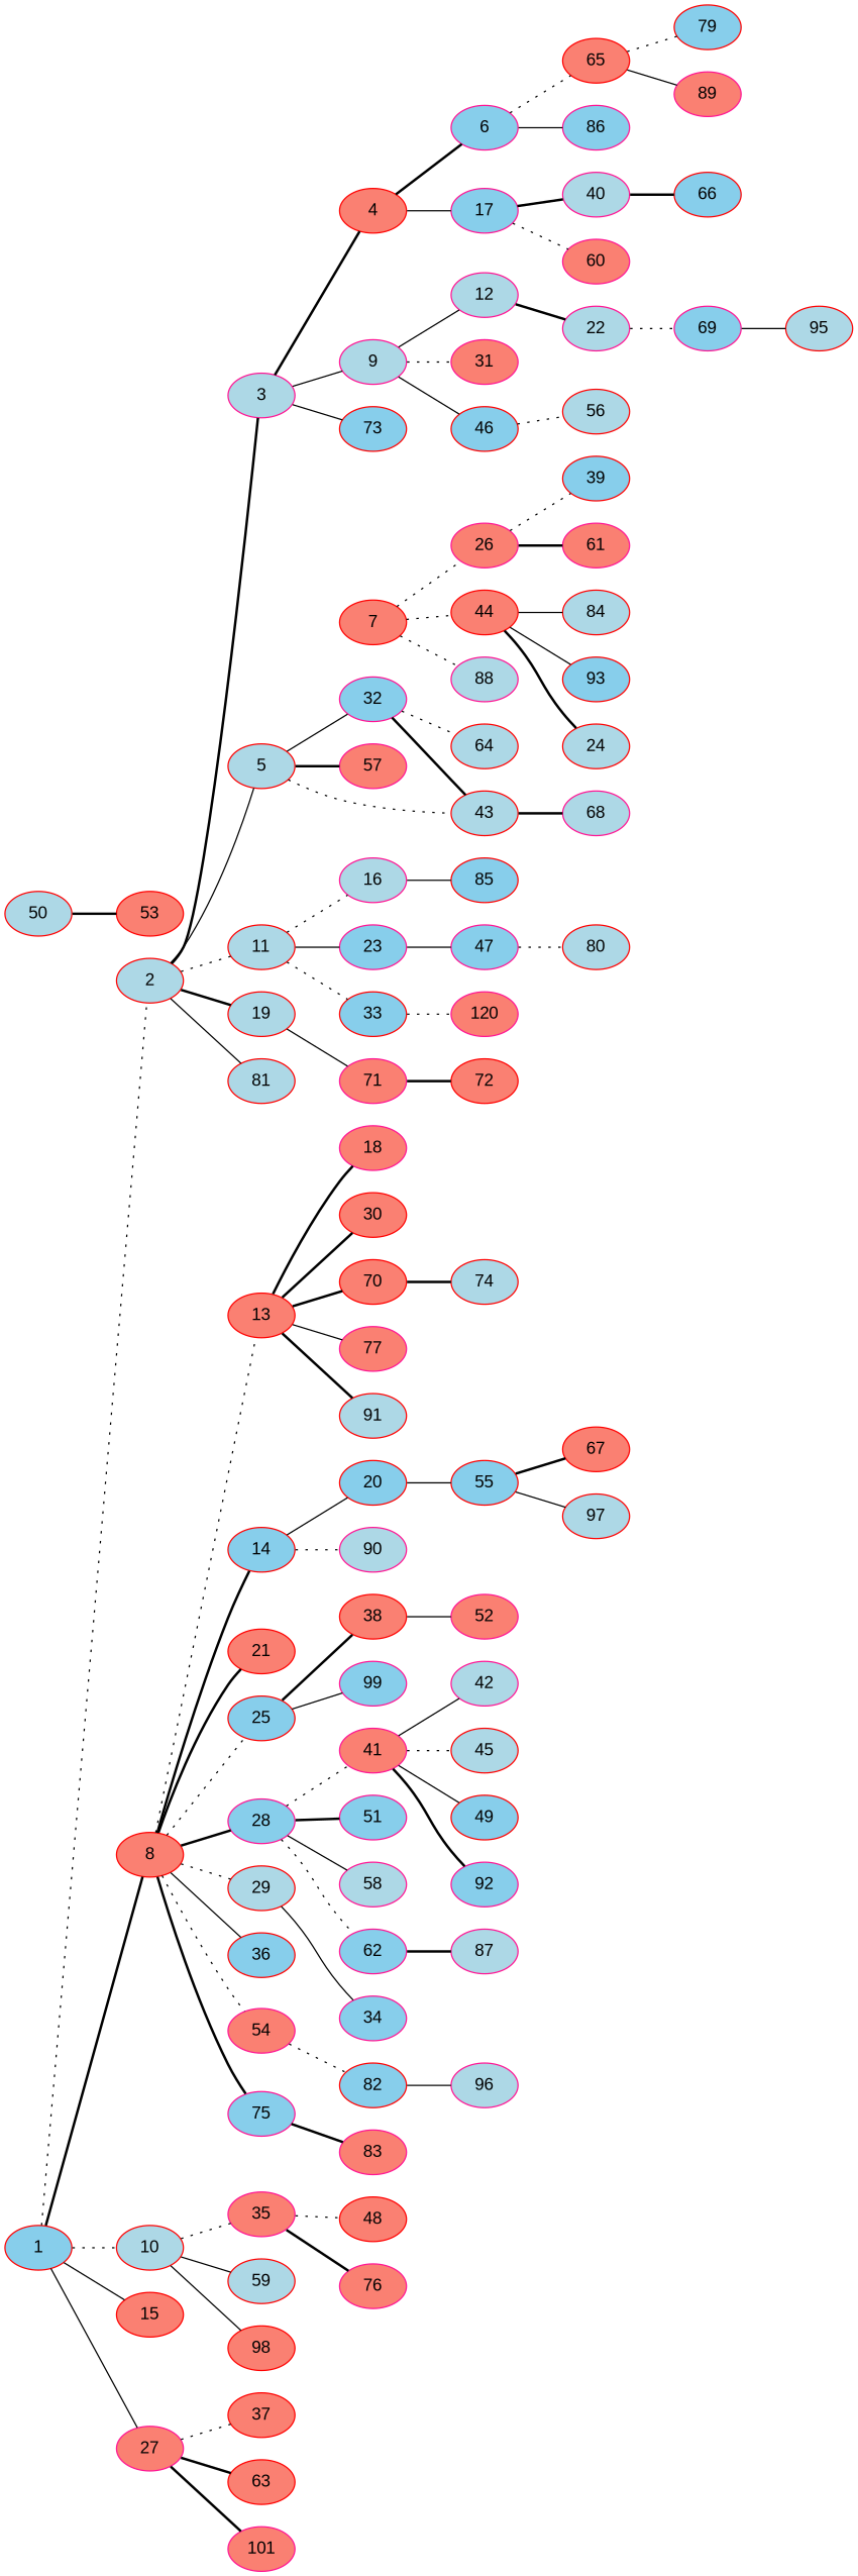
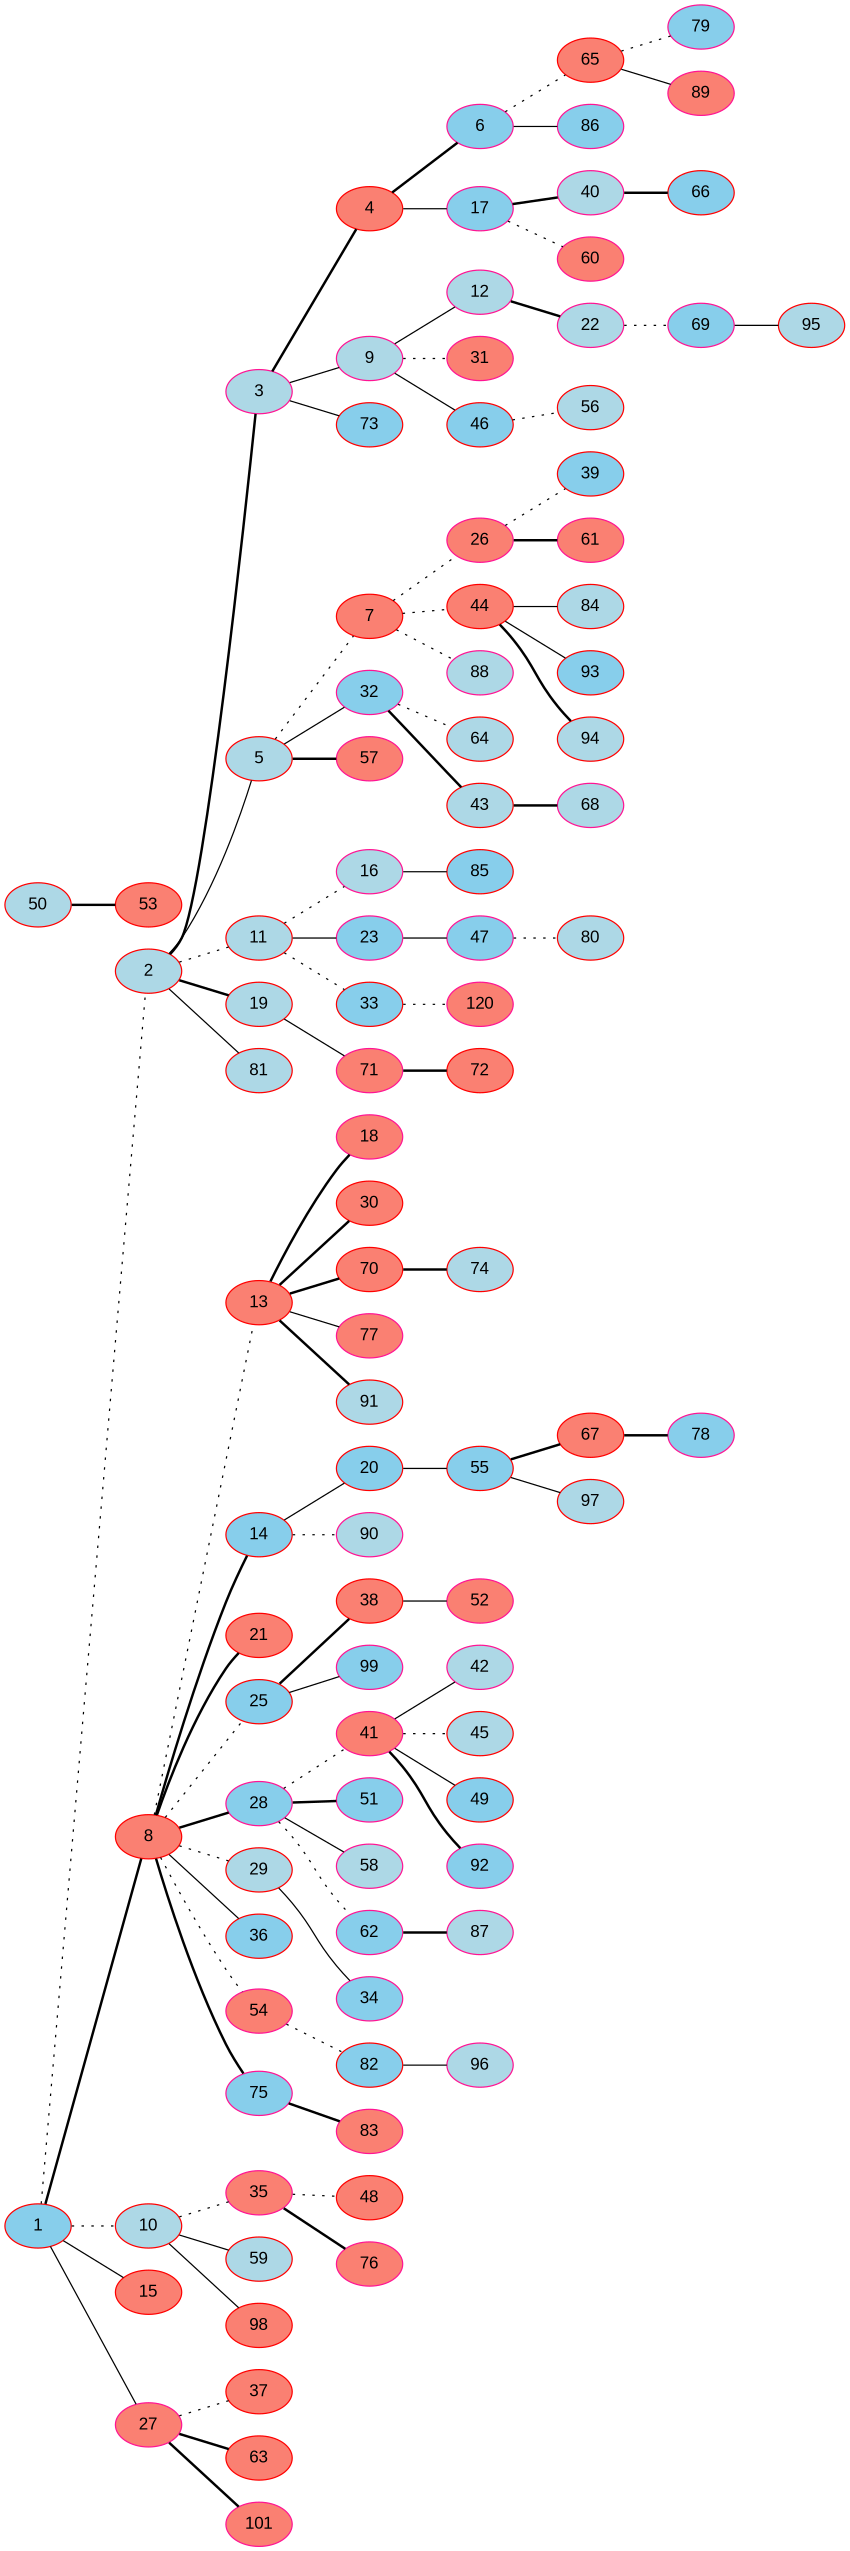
  graph {
    fontname="Liberation Sans"
    rankdir=LR
    node [color=red fillcolor=salmon fontname="Liberation Sans" style=filled]
    edge [fontname="Liberation Sans" style=bold]
    1 [fillcolor=skyblue]
    2 [fillcolor=lightblue]
    8
    10 [fillcolor=lightblue]
    15
    27 [color=deeppink]
    3 [color=deeppink fillcolor=lightblue]
    5 [fillcolor=lightblue]
    11 [fillcolor=lightblue]
    19 [fillcolor=lightblue]
    81 [fillcolor=lightblue]
    13
    14 [fillcolor=skyblue]
    21
    25 [fillcolor=skyblue]
    28 [color=deeppink fillcolor=skyblue]
    29 [fillcolor=lightblue]
    36 [fillcolor=skyblue]
    54 [color=deeppink]
    75 [color=deeppink fillcolor=skyblue]
    35 [color=deeppink]
    59 [fillcolor=lightblue]
    98
    37
    63
    101 [color=deeppink]
    4
    9 [color=deeppink fillcolor=lightblue]
    73 [fillcolor=skyblue]
    7
    32 [color=deeppink fillcolor=skyblue]
    57 [color=deeppink]
    16 [color=deeppink fillcolor=lightblue]
    23 [color=deeppink fillcolor=skyblue]
    33 [fillcolor=skyblue]
    71 [color=deeppink]
    6 [color=deeppink fillcolor=skyblue]
    17 [color=deeppink fillcolor=skyblue]
    12 [color=deeppink fillcolor=lightblue]
    31 [color=deeppink]
    46 [fillcolor=skyblue]
    65
    86 [color=deeppink fillcolor=skyblue]
    40 [color=deeppink fillcolor=lightblue]
    60 [color=deeppink]
    26 [color=deeppink]
    44
    88 [color=deeppink fillcolor=lightblue]
    43 [fillcolor=lightblue]
    64 [fillcolor=lightblue]
-   79 [fillcolor=skyblue]
+   79 [color=deeppink fillcolor=skyblue]
    89 [color=deeppink]
    39 [fillcolor=skyblue]
    61 [color=deeppink]
    84 [fillcolor=lightblue]
    93 [fillcolor=skyblue]
-   94 [fillcolor=lightblue label=24]
+   94 [fillcolor=lightblue]
    18 [color=deeppink]
    30
    70
    77 [color=deeppink]
    91 [fillcolor=lightblue]
    20 [fillcolor=skyblue]
    90 [color=deeppink fillcolor=lightblue]
    38
    99 [color=deeppink fillcolor=skyblue]
    41 [color=deeppink]
    51 [color=deeppink fillcolor=skyblue]
    58 [color=deeppink fillcolor=lightblue]
    62 [color=deeppink fillcolor=skyblue]
    34 [color=deeppink fillcolor=skyblue]
    82 [fillcolor=skyblue]
    83 [color=deeppink]
    22 [color=deeppink fillcolor=lightblue]
    56 [fillcolor=lightblue]
    48
    76 [color=deeppink]
    85 [fillcolor=skyblue]
    47 [color=deeppink fillcolor=skyblue]
    n80 [color=deeppink label=120]
    69 [color=deeppink fillcolor=skyblue]
    74 [fillcolor=lightblue]
    55 [fillcolor=skyblue]
    66 [fillcolor=skyblue]
    72
    67
    97 [fillcolor=lightblue]
    95 [fillcolor=lightblue]
    80 [fillcolor=lightblue]
    53
    50 [fillcolor=lightblue]
    52 [color=deeppink]
    42 [color=deeppink fillcolor=lightblue]
    45 [fillcolor=lightblue]
    49 [fillcolor=skyblue]
    92 [color=deeppink fillcolor=skyblue]
    87 [color=deeppink fillcolor=lightblue]
    68 [color=deeppink fillcolor=lightblue]
    96 [color=deeppink fillcolor=lightblue]
+   78 [color=deeppink fillcolor=skyblue]
    1 -- 2 [style=dotted]
    1 -- 8
    1 -- 10 [style=dotted]
    1 -- 15 [style=solid]
    1 -- 27 [style=solid]
    2 -- 3
    2 -- 5 [style=solid]
    2 -- 11 [style=dotted]
    2 -- 19
    2 -- 81 [style=solid]
    8 -- 13 [style=dotted]
    8 -- 14
    8 -- 21
    8 -- 25 [style=dotted]
    8 -- 28
    8 -- 29 [style=dotted]
    8 -- 36 [style=solid]
    8 -- 54 [style=dotted]
    8 -- 75
    10 -- 35 [style=dotted]
    10 -- 59 [style=solid]
    10 -- 98 [style=solid]
    27 -- 37 [style=dotted]
    27 -- 63
    27 -- 101
    3 -- 4
    3 -- 9 [style=solid]
    3 -- 73 [style=solid]
-   5 -- 43 [style=dotted]
+   5 -- 7 [style=dotted]
    5 -- 32 [style=solid]
    5 -- 57
    11 -- 16 [style=dotted]
    11 -- 23 [style=solid]
    11 -- 33 [style=dotted]
    19 -- 71 [style=solid]
    13 -- 18
    13 -- 30
    13 -- 70
    13 -- 77 [style=solid]
    13 -- 91
    14 -- 20 [style=solid]
    14 -- 90 [style=dotted]
    25 -- 38
    25 -- 99 [style=solid]
    28 -- 41 [style=dotted]
    28 -- 51
    28 -- 58 [style=solid]
    28 -- 62 [style=dotted]
    29 -- 34 [style=solid]
    54 -- 82 [style=dotted]
    75 -- 83
    35 -- 48 [style=dotted]
    35 -- 76
    4 -- 6
    4 -- 17 [style=solid]
    9 -- 12 [style=solid]
    9 -- 31 [style=dotted]
    9 -- 46 [style=solid]
    7 -- 26 [style=dotted]
    7 -- 44 [style=dotted]
    7 -- 88 [style=dotted]
    32 -- 43
    32 -- 64 [style=dotted]
    16 -- 85 [style=solid]
    23 -- 47 [style=solid]
    33 -- n80 [style=dotted]
    71 -- 72
    6 -- 65 [style=dotted]
    6 -- 86 [style=solid]
    17 -- 40
    17 -- 60 [style=dotted]
    12 -- 22
    46 -- 56 [style=dotted]
    65 -- 79 [style=dotted]
    65 -- 89 [style=solid]
    40 -- 66
    26 -- 39 [style=dotted]
    26 -- 61
    44 -- 84 [style=solid]
    44 -- 93 [style=solid]
    44 -- 94
    43 -- 68
    70 -- 74
    20 -- 55 [style=solid]
    38 -- 52 [style=solid]
    41 -- 42 [style=solid]
    41 -- 45 [style=dotted]
    41 -- 49 [style=solid]
    41 -- 92
    62 -- 87
    82 -- 96 [style=solid]
    22 -- 69 [style=dotted]
    47 -- 80 [style=dotted]
    69 -- 95 [style=solid]
    55 -- 67
    55 -- 97 [style=solid]
+   67 -- 78
    50 -- 53
  }
